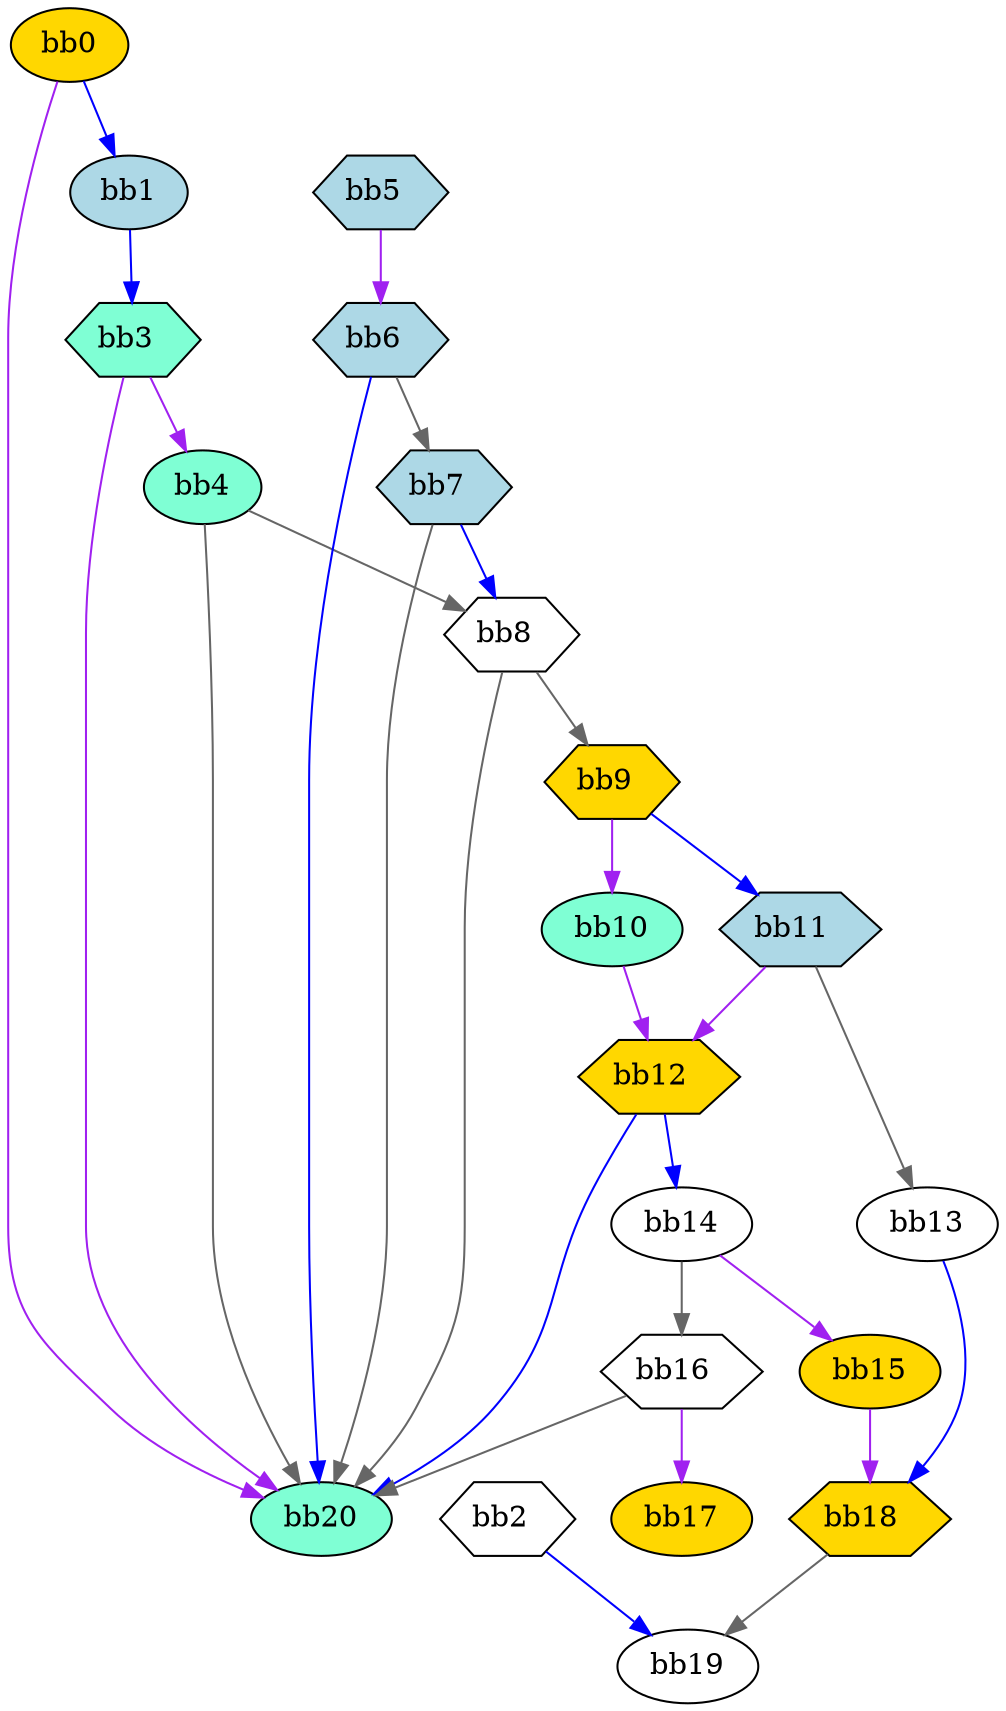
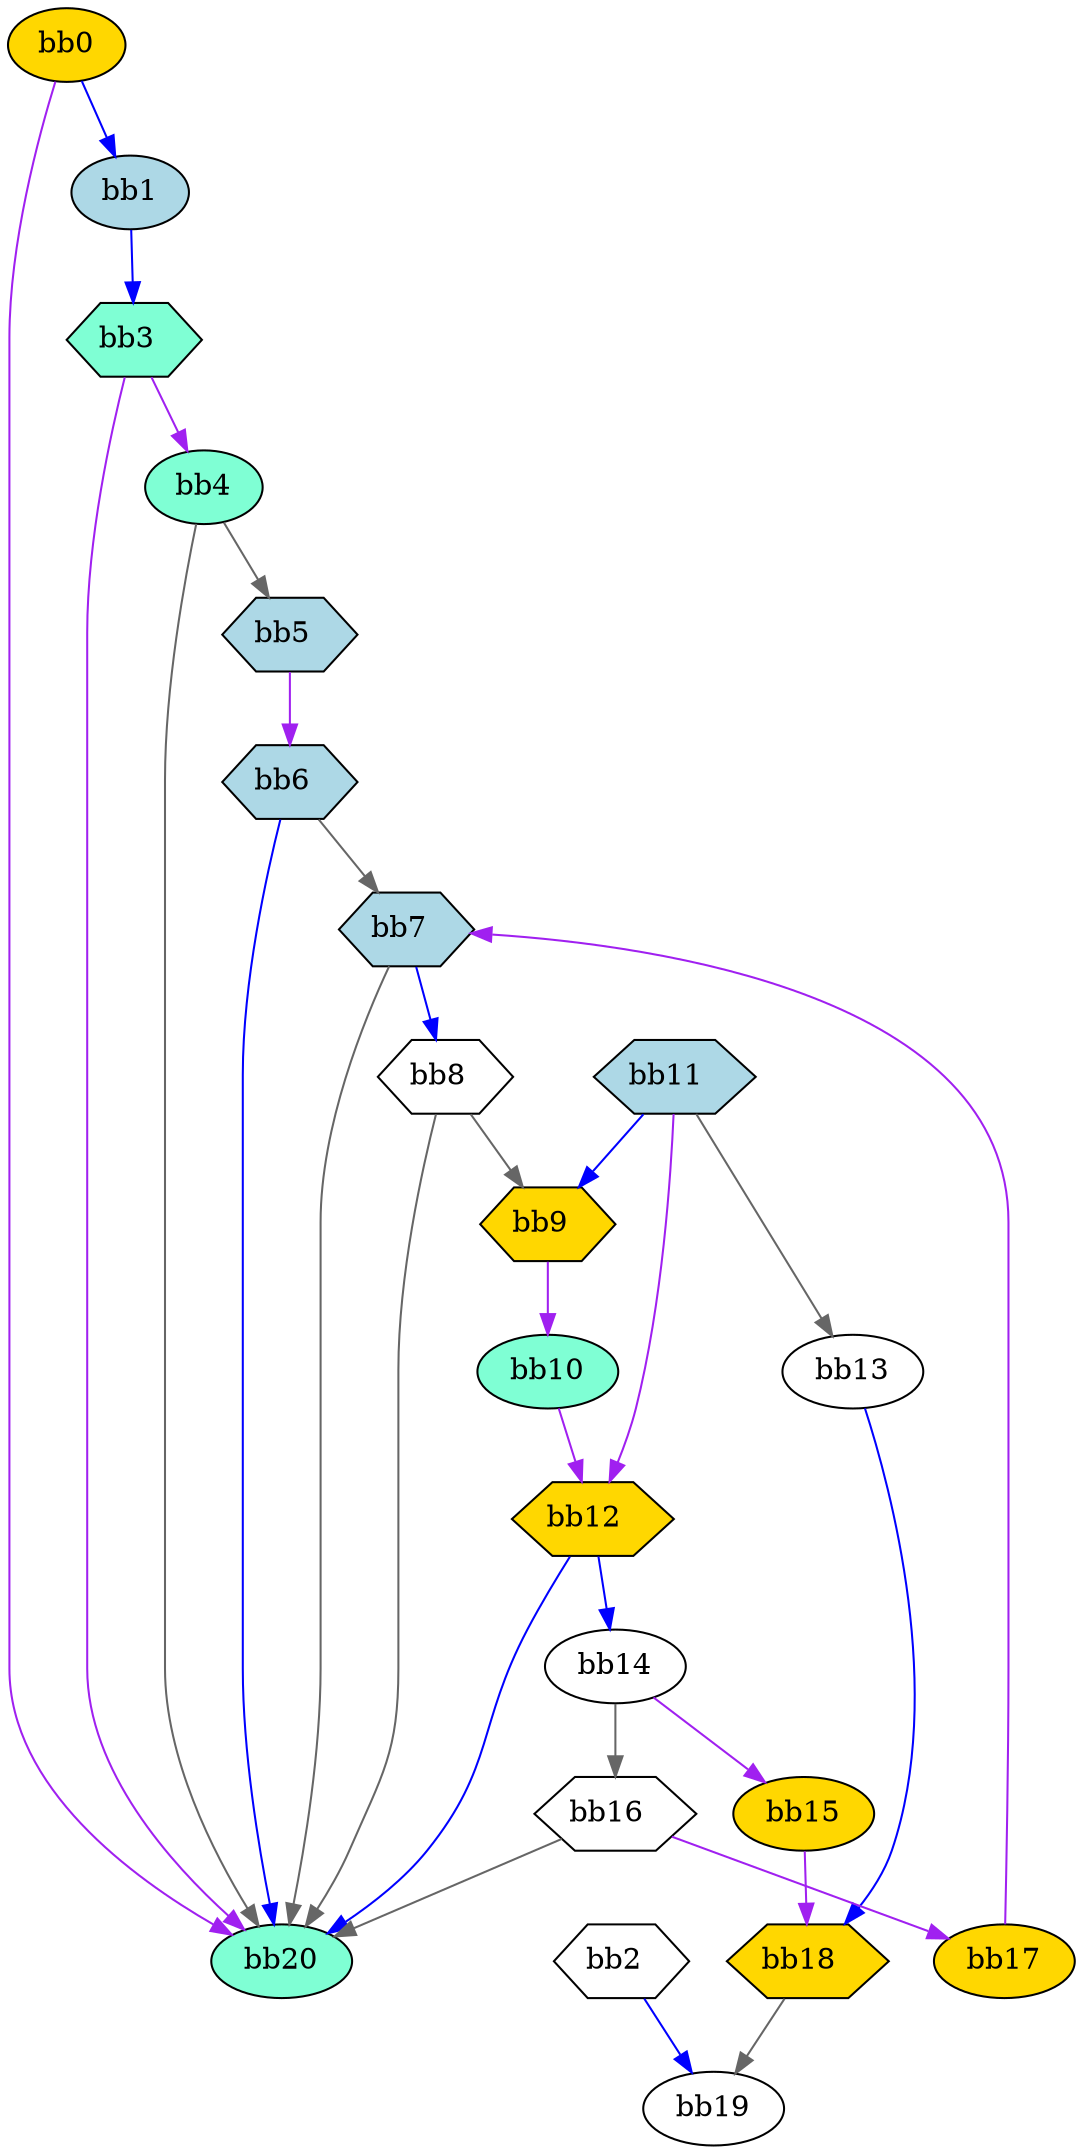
  digraph {
    node [fillcolor=gold shape=hexagon style=filled]
    edge [color=purple]
    n1 [label="bb0\l" shape=ellipse]
    n2 [fillcolor=lightblue label="bb1\l" shape=ellipse]
    n3 [fillcolor=aquamarine label="bb20\l" shape=ellipse]
    n4 [fillcolor=aquamarine label="bb3\l"]
    n5 [fillcolor=white label="bb2\l"]
    n6 [fillcolor=white label="bb19\l" shape=ellipse]
    n7 [fillcolor=aquamarine label="bb4\l" shape=ellipse]
    n8 [fillcolor=lightblue label="bb5\l"]
    n9 [fillcolor=lightblue label="bb6\l"]
    n10 [fillcolor=lightblue label="bb7\l"]
    n11 [fillcolor=white label="bb8\l"]
    n12 [label="bb9\l"]
    n13 [fillcolor=aquamarine label="bb10\l" shape=ellipse]
    n14 [fillcolor=lightblue label="bb11\l"]
    n15 [label="bb12\l"]
    n16 [fillcolor=white label="bb13\l" shape=ellipse]
    n17 [fillcolor=white label="bb14\l" shape=ellipse]
    n18 [label="bb18\l"]
    n19 [label="bb15\l" shape=ellipse]
    n20 [fillcolor=white label="bb16\l"]
    n21 [label="bb17\l" shape=ellipse]
    n1 -> n2 [color=blue]
    n1 -> n3
    n2 -> n4 [color=blue]
    n4 -> n3
    n4 -> n7
    n5 -> n6 [color=blue]
    n7 -> n3 [color=gray40]
-   n7 -> n11 [color=gray40]
+   n7 -> n8 [color=gray40]
    n8 -> n9
    n9 -> n3 [color=blue]
    n9 -> n10 [color=gray40]
    n10 -> n3 [color=gray40]
    n10 -> n11 [color=blue]
    n11 -> n3 [color=gray40]
    n11 -> n12 [color=gray40]
    n12 -> n13
-   n12 -> n14 [color=blue]
+   n14 -> n12 [color=blue]
    n13 -> n15
    n14 -> n15
    n14 -> n16 [color=gray40]
    n15 -> n3 [color=blue]
    n15 -> n17 [color=blue]
    n16 -> n18 [color=blue]
    n17 -> n19
    n17 -> n20 [color=gray40]
    n18 -> n6 [color=gray40]
    n19 -> n18
    n20 -> n3 [color=gray40]
    n20 -> n21
+   n21 -> n10
  }
